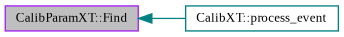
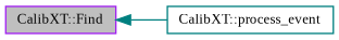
  digraph {
    rankdir=LR
    fontname="Liberation Serif"
    node [fontname="Liberation Serif" fontsize=10 shape=record]
-   n1 [color=purple fillcolor=grey75 fontcolor=black height=0.2 label="CalibParamXT::Find" style=filled width=0.4]
+   n1 [color=purple fillcolor=grey75 fontcolor=black height=0.2 label="CalibXT::Find" style=filled width=0.4]
    n2 [color=teal height=0.2 label="CalibXT::process_event" width=0.4]
    n1 -> n2 [color=teal dir=back fontname="Liberation Serif" fontsize=10 labelfontname=FreeSans labelfontsize=10 style=solid]
  }
